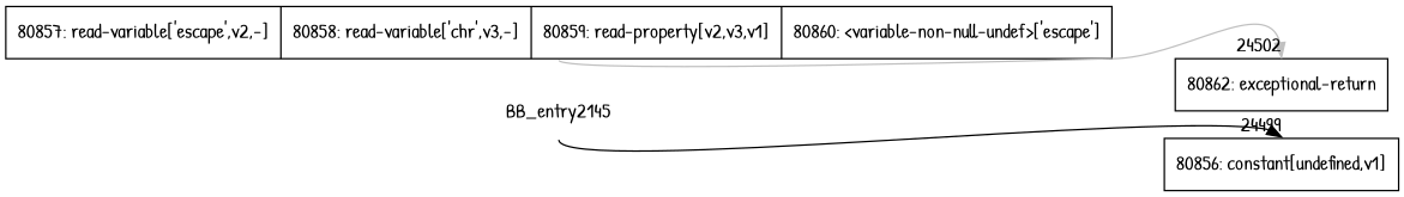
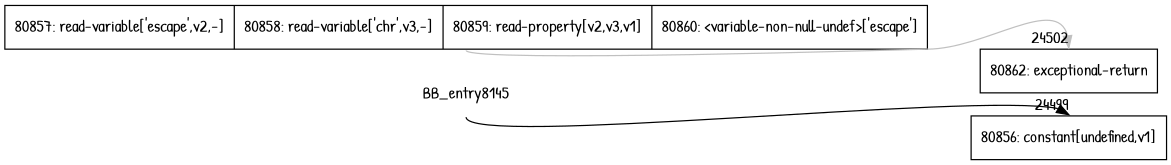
  digraph {
    fontname="Patrick Hand"
    rankdir=LR
    node [fontname="Patrick Hand" shape=record]
    edge [fontname="Patrick Hand" headport=n tailport=s]
-   BB_entry2145 [shape=none]
+   BB_entry2145 [shape=none label=BB_entry8145]
    n2 [label="{80856: constant[undefined,v1]}"]
    n3 [label="{80857: read-variable['escape',v2,-]|80858: read-variable['chr',v3,-]|80859: read-property[v2,v3,v1]|80860: \<variable-non-null-undef\>['escape']}"]
    n4 [label="{80862: exceptional-return}"]
    BB_entry2145 -> n2 [headlabel="    24499"]
    n3 -> n4 [color=gray headlabel="      24502"]
  }
